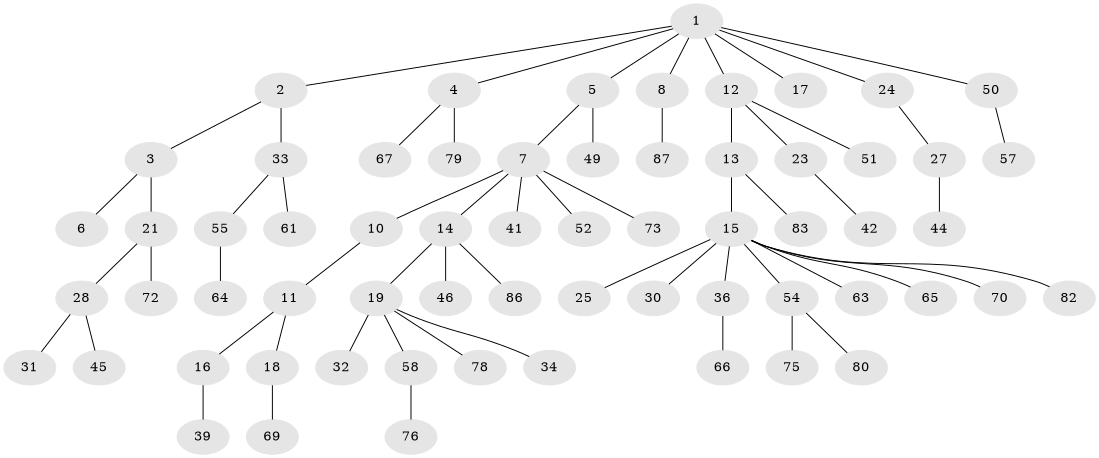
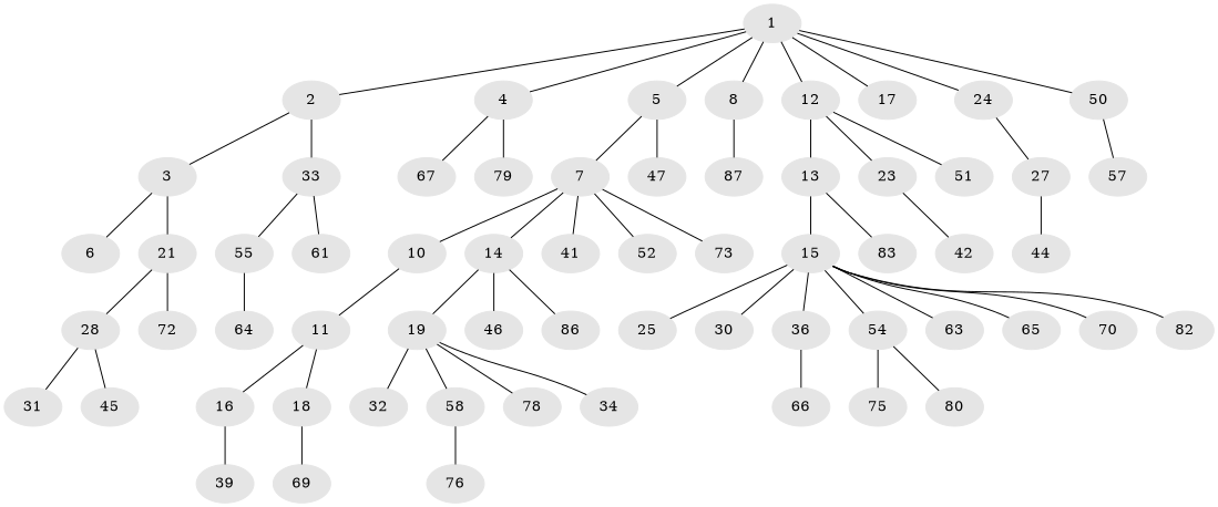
  graph {
    node [color=gray90 style=filled]
    1 [super="+9"]
    2 [super="+59"]
    4 [super="+71"]
    5 [super="+38"]
    8
    12
    17 [super="+56"]
    24 [super="+49"]
    50
    3 [super="+43"]
    33 [super="+88"]
    67
    79
    7 [super="+29"]
-   47 [label=49]
+   47
    87
    13 [super="+26"]
    23
    51
    27 [super="+34"]
    57 [super="+81"]
    6 [super="+48"]
    21 [super="+22"]
    55
    61 [super="+90"]
    28
    72
    10
    14 [super="+40"]
    41 [super="+53"]
    52
    73
    11 [super="+60"]
    19 [super="+37"]
    46 [super="+77"]
    86
    16 [super="+35"]
    18
    39
    69
    15 [super="+20"]
    83
    42 [super="+62"]
    25
    30
    36
    54 [super="+74"]
    63
    65
    70 [super="+89"]
    82
    32
    58
    78
    n55 [label=34]
    66
    75
    80
    76
    31 [super="+85"]
    45
    44
    64 [super="+68"]
    1 -- 2
    1 -- 4
    1 -- 5
    1 -- 8
    1 -- 12
    1 -- 17
    1 -- 24
    1 -- 50
    2 -- 3
    2 -- 33
    4 -- 67
    4 -- 79
    5 -- 7
    5 -- 47
    8 -- 87
    12 -- 13
    12 -- 23
    12 -- 51
    24 -- 27
    50 -- 57
    3 -- 6
    3 -- 21
    33 -- 55
    33 -- 61
    7 -- 10
    7 -- 14
    7 -- 41
    7 -- 52
    7 -- 73
    13 -- 15
    13 -- 83
    23 -- 42
    27 -- 44
    21 -- 28
    21 -- 72
    55 -- 64
    28 -- 31
    28 -- 45
    10 -- 11
    14 -- 19
    14 -- 46
    14 -- 86
    11 -- 16
    11 -- 18
    19 -- 32
    19 -- 58
    19 -- 78
    19 -- n55
    16 -- 39
    18 -- 69
    15 -- 25
    15 -- 30
    15 -- 36
    15 -- 54
    15 -- 63
    15 -- 65
    15 -- 70
    15 -- 82
    36 -- 66
    54 -- 75
    54 -- 80
    58 -- 76
  }
